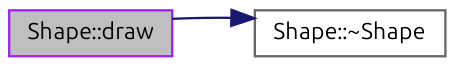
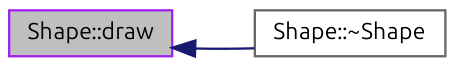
  digraph {
    rankdir=LR
    fontname=Ubuntu
    node [fontname=Ubuntu fontsize=10 shape=record style=filled]
    n1 [color=purple fillcolor=grey75 fontcolor=black height=0.2 label="Shape::draw" width=0.4]
    n2 [color=gray40 fillcolor=white height=0.2 label="Shape::~Shape" width=0.4]
-   n2 -> n1 [color=midnightblue dir=back fontname=Ubuntu fontsize=10 labelfontname=Helvetica labelfontsize=10 style=solid]
+   n1 -> n2 [color=midnightblue dir=back fontname=Ubuntu fontsize=10 labelfontname=Helvetica labelfontsize=10 style=solid]
  }
